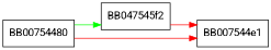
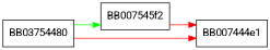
  digraph {
    fontname=Roboto
    rankdir=LR
    splines=ortho
    node [fontname=Roboto shape=box]
    edge [color=red fontname=Roboto]
-   BB00754480
-   BB007545f2 [label=BB047545f2]
-   BB007544e1
+   BB00754480 [label=BB03754480]
+   BB007545f2
+   BB007544e1 [label=BB007444e1]
    BB00754480 -> BB007545f2 [color=green]
    BB00754480 -> BB007544e1
    BB007545f2 -> BB007544e1
  }
